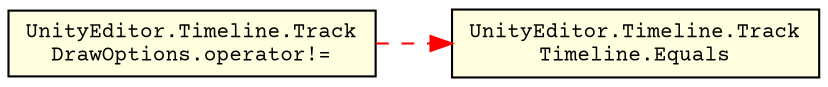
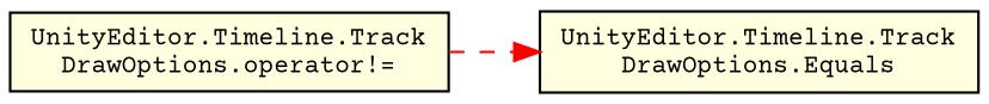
  digraph {
    rankdir=LR
    fontname="Courier Prime"
    node [color=black fillcolor=lightyellow fontname="Courier Prime" fontsize=10 shape=record style=filled]
    n1 [fontcolor=black height=0.2 label="UnityEditor.Timeline.Track\lDrawOptions.operator!=" width=0.4]
-   n2 [height=0.2 label="UnityEditor.Timeline.Track\lTimeline.Equals" width=0.4]
+   n2 [height=0.2 label="UnityEditor.Timeline.Track\lDrawOptions.Equals" width=0.4]
    n1 -> n2 [color=red fontname="Courier Prime" fontsize=10 labelfontname=Helvetica labelfontsize=10 style=dashed]
  }
